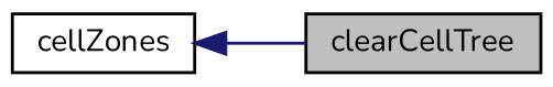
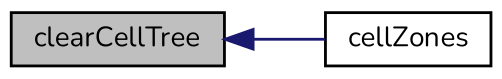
  digraph {
    rankdir=LR
    fontname=Nunito
    node [color=black fontname=Nunito fontsize=10 shape=record]
    n1 [fillcolor=grey75 fontcolor=black height=0.2 label=clearCellTree style=filled width=0.4]
    n2 [height=0.2 label=cellZones width=0.4]
-   n2 -> n1 [color=midnightblue dir=back fontname=Nunito fontsize=10 labelfontname=FreeSans labelfontsize=10 style=solid]
+   n1 -> n2 [color=midnightblue dir=back fontname=Nunito fontsize=10 labelfontname=FreeSans labelfontsize=10 style=solid]
  }
